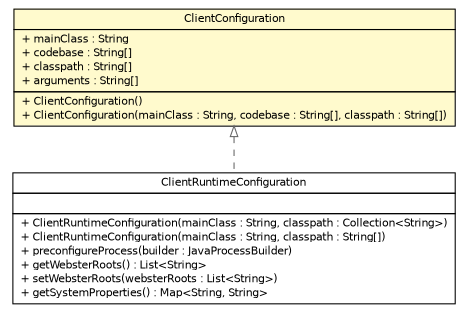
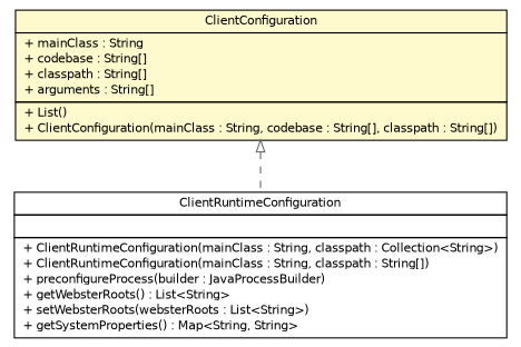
  digraph {
    nodesep=0.25
    ranksep=0.5
    node [fontcolor=black fontname=Helvetica fontsize=10.0 shape=plaintext]
-   n1 [label=<<table title="sorcer.maven.plugin.ClientConfiguration" border="0" cellborder="1" cellspacing="0" cellpadding="2" port="p" bgcolor="lemonChiffon" href="./ClientConfiguration.html"> 		<tr><td><table border="0" cellspacing="0" cellpadding="1"> <tr><td align="center" balign="center"> ClientConfiguration </td></tr> 		</table></td></tr> 		<tr><td><table border="0" cellspacing="0" cellpadding="1"> <tr><td align="left" balign="left"> + mainClass : String </td></tr> <tr><td align="left" balign="left"> + codebase : String[] </td></tr> <tr><td align="left" balign="left"> + classpath : String[] </td></tr> <tr><td align="left" balign="left"> + arguments : String[] </td></tr> 		</table></td></tr> 		<tr><td><table border="0" cellspacing="0" cellpadding="1"> <tr><td align="left" balign="left"> + ClientConfiguration() </td></tr> <tr><td align="left" balign="left"> + ClientConfiguration(mainClass : String, codebase : String[], classpath : String[]) </td></tr> 		</table></td></tr> 		</table>>]
+   n1 [label=<<table title="sorcer.maven.plugin.ClientConfiguration" border="0" cellborder="1" cellspacing="0" cellpadding="2" port="p" bgcolor="lemonChiffon" href="./ClientConfiguration.html"> 		<tr><td><table border="0" cellspacing="0" cellpadding="1"> <tr><td align="center" balign="center"> ClientConfiguration </td></tr> 		</table></td></tr> 		<tr><td><table border="0" cellspacing="0" cellpadding="1"> <tr><td align="left" balign="left"> + mainClass : String </td></tr> <tr><td align="left" balign="left"> + codebase : String[] </td></tr> <tr><td align="left" balign="left"> + classpath : String[] </td></tr> <tr><td align="left" balign="left"> + arguments : String[] </td></tr> 		</table></td></tr> 		<tr><td><table border="0" cellspacing="0" cellpadding="1"> <tr><td align="left" balign="left"> + List() </td></tr> <tr><td align="left" balign="left"> + ClientConfiguration(mainClass : String, codebase : String[], classpath : String[]) </td></tr> 		</table></td></tr> 		</table>>]
    n2 [label=<<table title="sorcer.maven.plugin.ClientRuntimeConfiguration" border="0" cellborder="1" cellspacing="0" cellpadding="2" port="p" href="./ClientRuntimeConfiguration.html"> 		<tr><td><table border="0" cellspacing="0" cellpadding="1"> <tr><td align="center" balign="center"> ClientRuntimeConfiguration </td></tr> 		</table></td></tr> 		<tr><td><table border="0" cellspacing="0" cellpadding="1"> <tr><td align="left" balign="left">  </td></tr> 		</table></td></tr> 		<tr><td><table border="0" cellspacing="0" cellpadding="1"> <tr><td align="left" balign="left"> + ClientRuntimeConfiguration(mainClass : String, classpath : Collection&lt;String&gt;) </td></tr> <tr><td align="left" balign="left"> + ClientRuntimeConfiguration(mainClass : String, classpath : String[]) </td></tr> <tr><td align="left" balign="left"> + preconfigureProcess(builder : JavaProcessBuilder) </td></tr> <tr><td align="left" balign="left"> + getWebsterRoots() : List&lt;String&gt; </td></tr> <tr><td align="left" balign="left"> + setWebsterRoots(websterRoots : List&lt;String&gt;) </td></tr> <tr><td align="left" balign="left"> + getSystemProperties() : Map&lt;String, String&gt; </td></tr> 		</table></td></tr> 		</table>>]
    n1 -> n2 [arrowtail=empty dir=back fontname=Helvetica fontsize=10 headport=p labelfontname=Helvetica labelfontsize=10 tailport=p color=gray40 style=dashed]
  }
